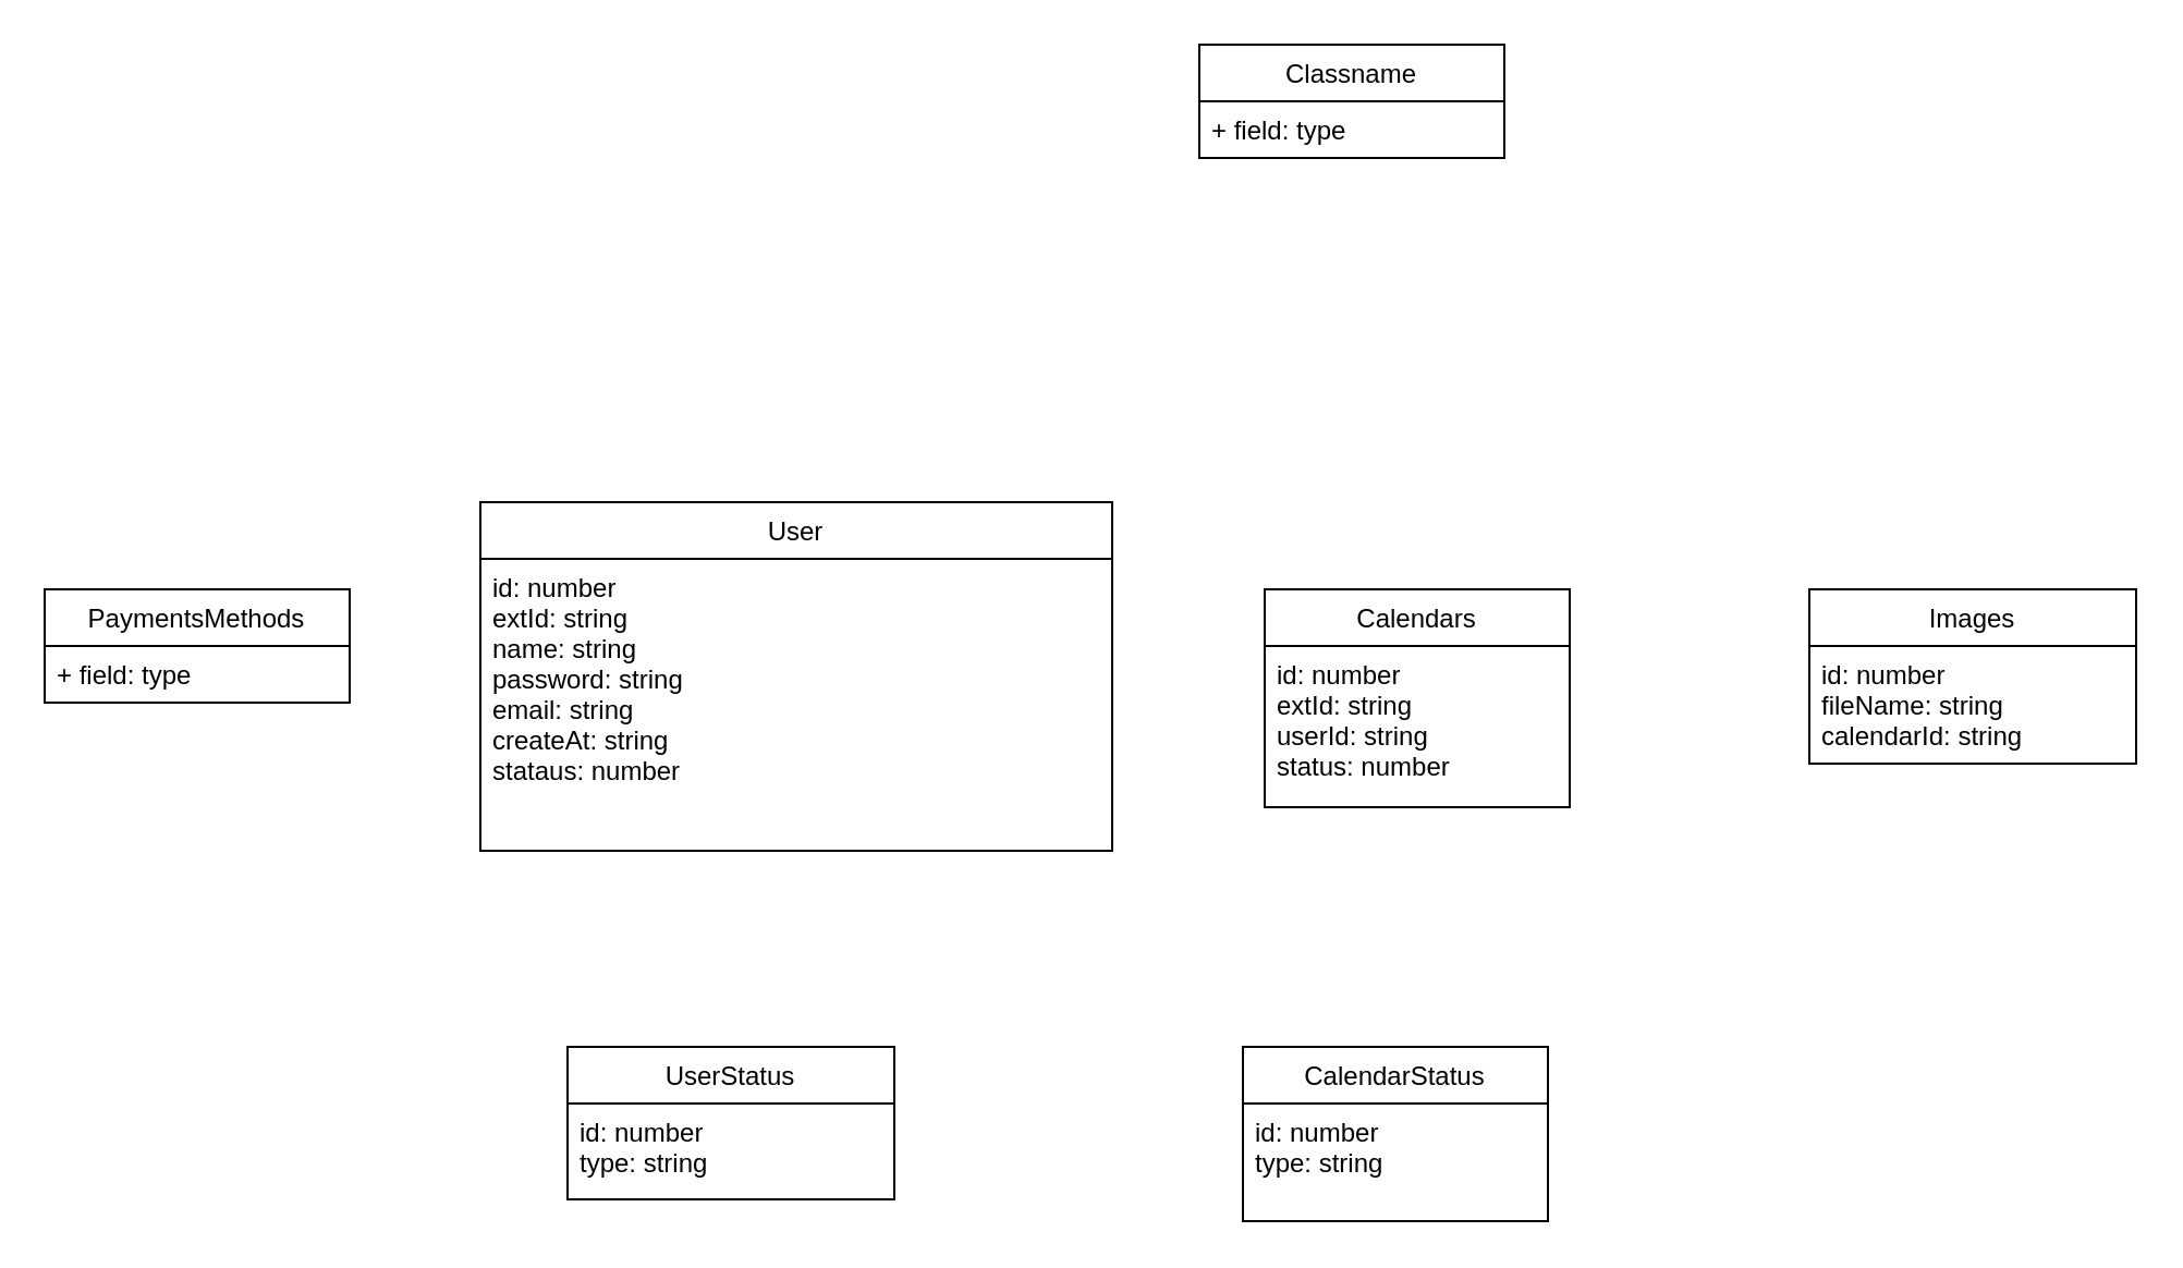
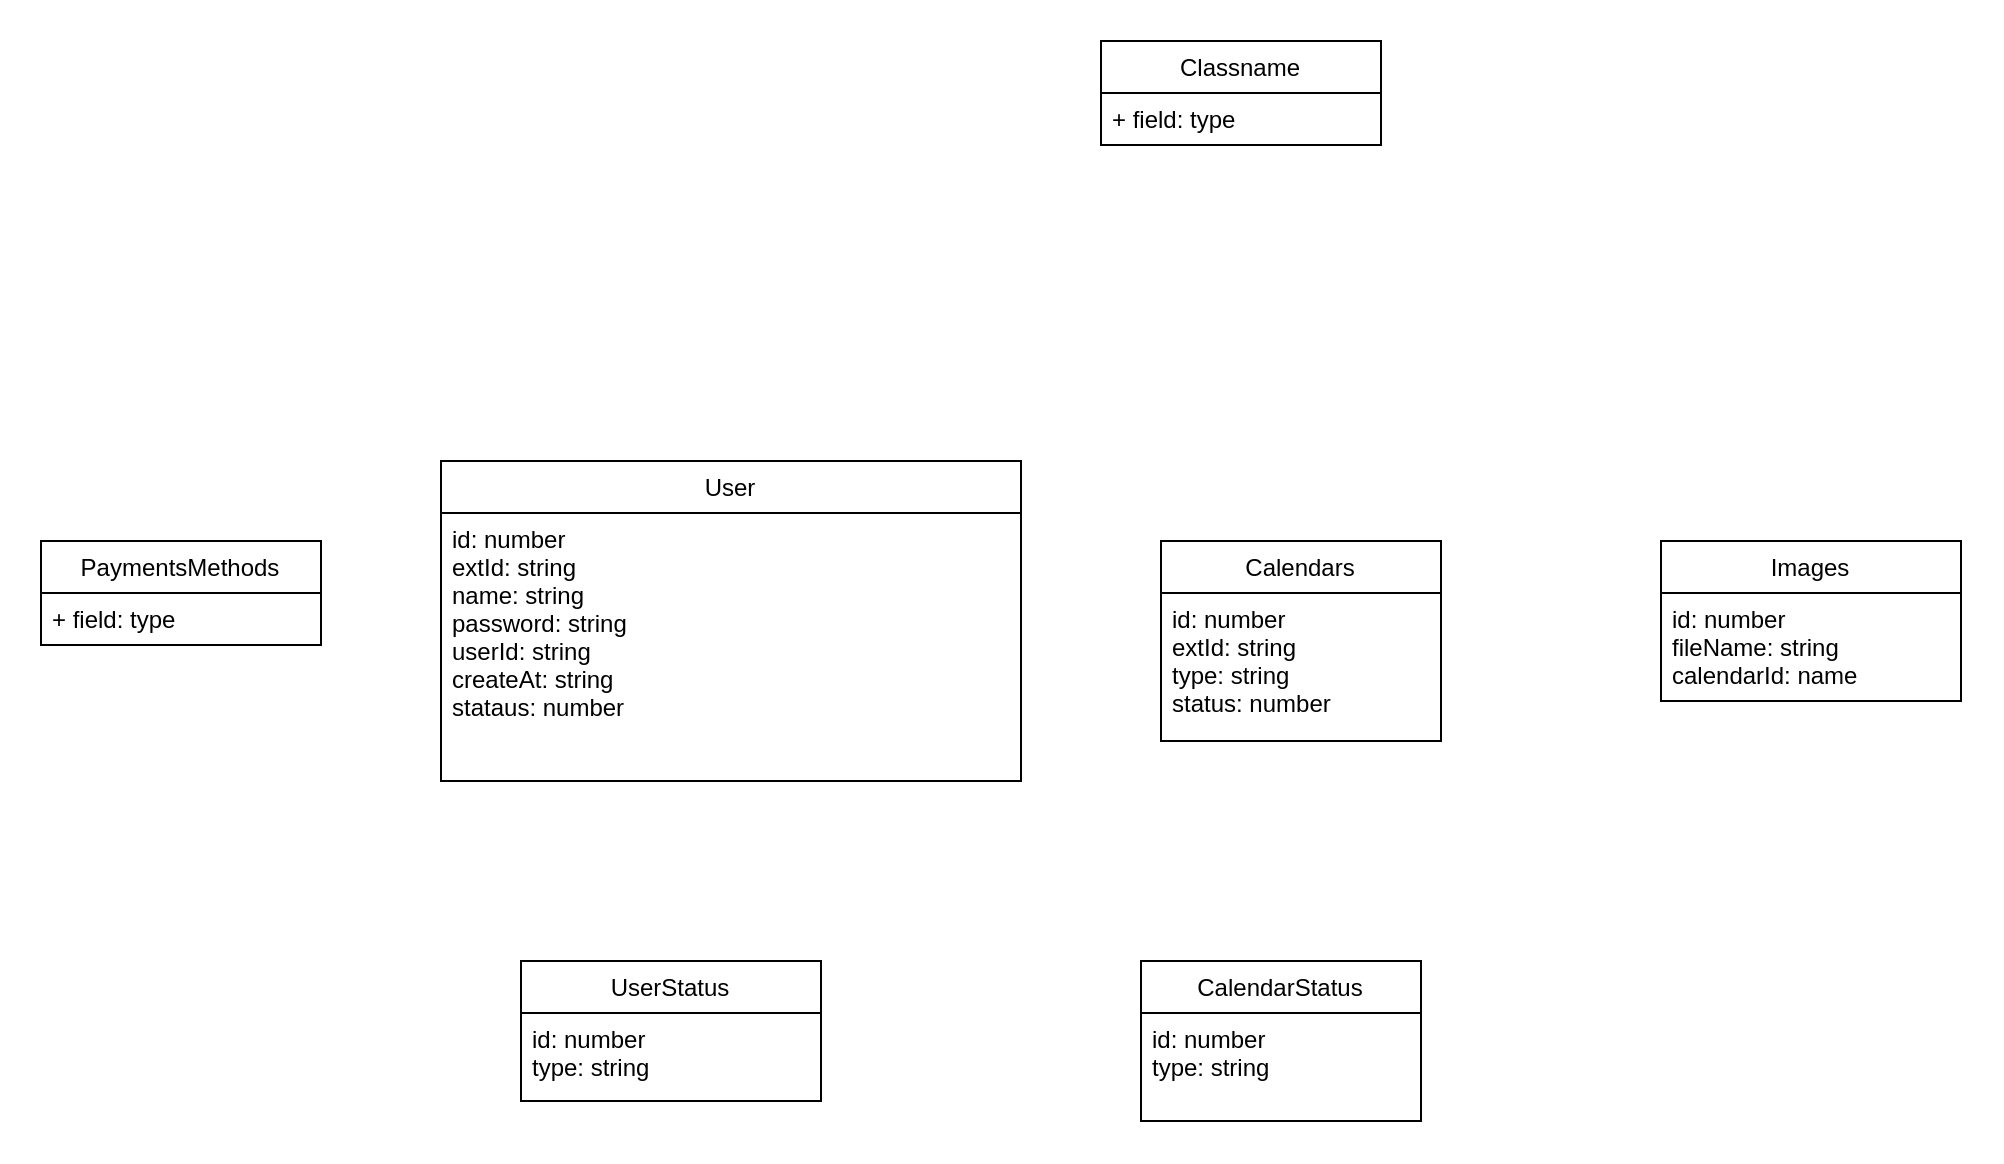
  <mxCell id="0" />
  <mxCell id="1" parent="0" />
  <mxCell id="2" value="User" style="swimlane;fontStyle=0;childLayout=stackLayout;horizontal=1;startSize=26;fillColor=none;horizontalStack=0;resizeParent=1;resizeParentMax=0;resizeLast=0;collapsible=1;marginBottom=0;" vertex="1" parent="1"><mxGeometry x="220" y="230" width="290" height="160" as="geometry" /></mxCell>
- <mxCell id="3" value="id: number&#10;extId: string&#10;name: string&#10;password: string&#10;email: string&#10;createAt: string&#10;stataus: number" style="text;strokeColor=none;fillColor=none;align=left;verticalAlign=top;spacingLeft=4;spacingRight=4;overflow=hidden;rotatable=0;points=[[0,0.5],[1,0.5]];portConstraint=eastwest;" vertex="1" parent="2"><mxGeometry y="26" width="290" height="134" as="geometry" /></mxCell>
+ <mxCell id="3" value="id: number&#10;extId: string&#10;name: string&#10;password: string&#10;userId: string&#10;createAt: string&#10;stataus: number" style="text;strokeColor=none;fillColor=none;align=left;verticalAlign=top;spacingLeft=4;spacingRight=4;overflow=hidden;rotatable=0;points=[[0,0.5],[1,0.5]];portConstraint=eastwest;" vertex="1" parent="2"><mxGeometry y="26" width="290" height="134" as="geometry" /></mxCell>
  <mxCell id="4" value="Classname" style="swimlane;fontStyle=0;childLayout=stackLayout;horizontal=1;startSize=26;fillColor=none;horizontalStack=0;resizeParent=1;resizeParentMax=0;resizeLast=0;collapsible=1;marginBottom=0;" vertex="1" parent="1"><mxGeometry x="550" y="20" width="140" height="52" as="geometry" /></mxCell>
  <mxCell id="5" value="+ field: type" style="text;strokeColor=none;fillColor=none;align=left;verticalAlign=top;spacingLeft=4;spacingRight=4;overflow=hidden;rotatable=0;points=[[0,0.5],[1,0.5]];portConstraint=eastwest;" vertex="1" parent="4"><mxGeometry y="26" width="140" height="26" as="geometry" /></mxCell>
  <mxCell id="6" value="UserStatus" style="swimlane;fontStyle=0;childLayout=stackLayout;horizontal=1;startSize=26;fillColor=none;horizontalStack=0;resizeParent=1;resizeParentMax=0;resizeLast=0;collapsible=1;marginBottom=0;" vertex="1" parent="1"><mxGeometry x="260" y="480" width="150" height="70" as="geometry" /></mxCell>
  <mxCell id="7" value="id: number&#10;type: string" style="text;strokeColor=none;fillColor=none;align=left;verticalAlign=top;spacingLeft=4;spacingRight=4;overflow=hidden;rotatable=0;points=[[0,0.5],[1,0.5]];portConstraint=eastwest;" vertex="1" parent="6"><mxGeometry y="26" width="150" height="44" as="geometry" /></mxCell>
  <mxCell id="8" value="Calendars" style="swimlane;fontStyle=0;childLayout=stackLayout;horizontal=1;startSize=26;fillColor=none;horizontalStack=0;resizeParent=1;resizeParentMax=0;resizeLast=0;collapsible=1;marginBottom=0;" vertex="1" parent="1"><mxGeometry x="580" y="270" width="140" height="100" as="geometry" /></mxCell>
- <mxCell id="9" value="id: number&#10;extId: string&#10;userId: string&#10;status: number" style="text;strokeColor=none;fillColor=none;align=left;verticalAlign=top;spacingLeft=4;spacingRight=4;overflow=hidden;rotatable=0;points=[[0,0.5],[1,0.5]];portConstraint=eastwest;" vertex="1" parent="8"><mxGeometry y="26" width="140" height="74" as="geometry" /></mxCell>
+ <mxCell id="9" value="id: number&#10;extId: string&#10;type: string&#10;status: number" style="text;strokeColor=none;fillColor=none;align=left;verticalAlign=top;spacingLeft=4;spacingRight=4;overflow=hidden;rotatable=0;points=[[0,0.5],[1,0.5]];portConstraint=eastwest;" vertex="1" parent="8"><mxGeometry y="26" width="140" height="74" as="geometry" /></mxCell>
  <mxCell id="10" value="Images" style="swimlane;fontStyle=0;childLayout=stackLayout;horizontal=1;startSize=26;fillColor=none;horizontalStack=0;resizeParent=1;resizeParentMax=0;resizeLast=0;collapsible=1;marginBottom=0;" vertex="1" parent="1"><mxGeometry x="830" y="270" width="150" height="80" as="geometry" /></mxCell>
- <mxCell id="11" value="id: number&#10;fileName: string&#10;calendarId: string" style="text;strokeColor=none;fillColor=none;align=left;verticalAlign=top;spacingLeft=4;spacingRight=4;overflow=hidden;rotatable=0;points=[[0,0.5],[1,0.5]];portConstraint=eastwest;" vertex="1" parent="10"><mxGeometry y="26" width="150" height="54" as="geometry" /></mxCell>
+ <mxCell id="11" value="id: number&#10;fileName: string&#10;calendarId: name" style="text;strokeColor=none;fillColor=none;align=left;verticalAlign=top;spacingLeft=4;spacingRight=4;overflow=hidden;rotatable=0;points=[[0,0.5],[1,0.5]];portConstraint=eastwest;" vertex="1" parent="10"><mxGeometry y="26" width="150" height="54" as="geometry" /></mxCell>
  <mxCell id="12" value="PaymentsMethods" style="swimlane;fontStyle=0;childLayout=stackLayout;horizontal=1;startSize=26;fillColor=none;horizontalStack=0;resizeParent=1;resizeParentMax=0;resizeLast=0;collapsible=1;marginBottom=0;" vertex="1" parent="1"><mxGeometry x="20" y="270" width="140" height="52" as="geometry" /></mxCell>
  <mxCell id="13" value="+ field: type" style="text;strokeColor=none;fillColor=none;align=left;verticalAlign=top;spacingLeft=4;spacingRight=4;overflow=hidden;rotatable=0;points=[[0,0.5],[1,0.5]];portConstraint=eastwest;" vertex="1" parent="12"><mxGeometry y="26" width="140" height="26" as="geometry" /></mxCell>
  <mxCell id="14" value="CalendarStatus" style="swimlane;fontStyle=0;childLayout=stackLayout;horizontal=1;startSize=26;fillColor=none;horizontalStack=0;resizeParent=1;resizeParentMax=0;resizeLast=0;collapsible=1;marginBottom=0;" vertex="1" parent="1"><mxGeometry x="570" y="480" width="140" height="80" as="geometry" /></mxCell>
  <mxCell id="15" value="id: number&#10;type: string" style="text;strokeColor=none;fillColor=none;align=left;verticalAlign=top;spacingLeft=4;spacingRight=4;overflow=hidden;rotatable=0;points=[[0,0.5],[1,0.5]];portConstraint=eastwest;" vertex="1" parent="14"><mxGeometry y="26" width="140" height="54" as="geometry" /></mxCell>
